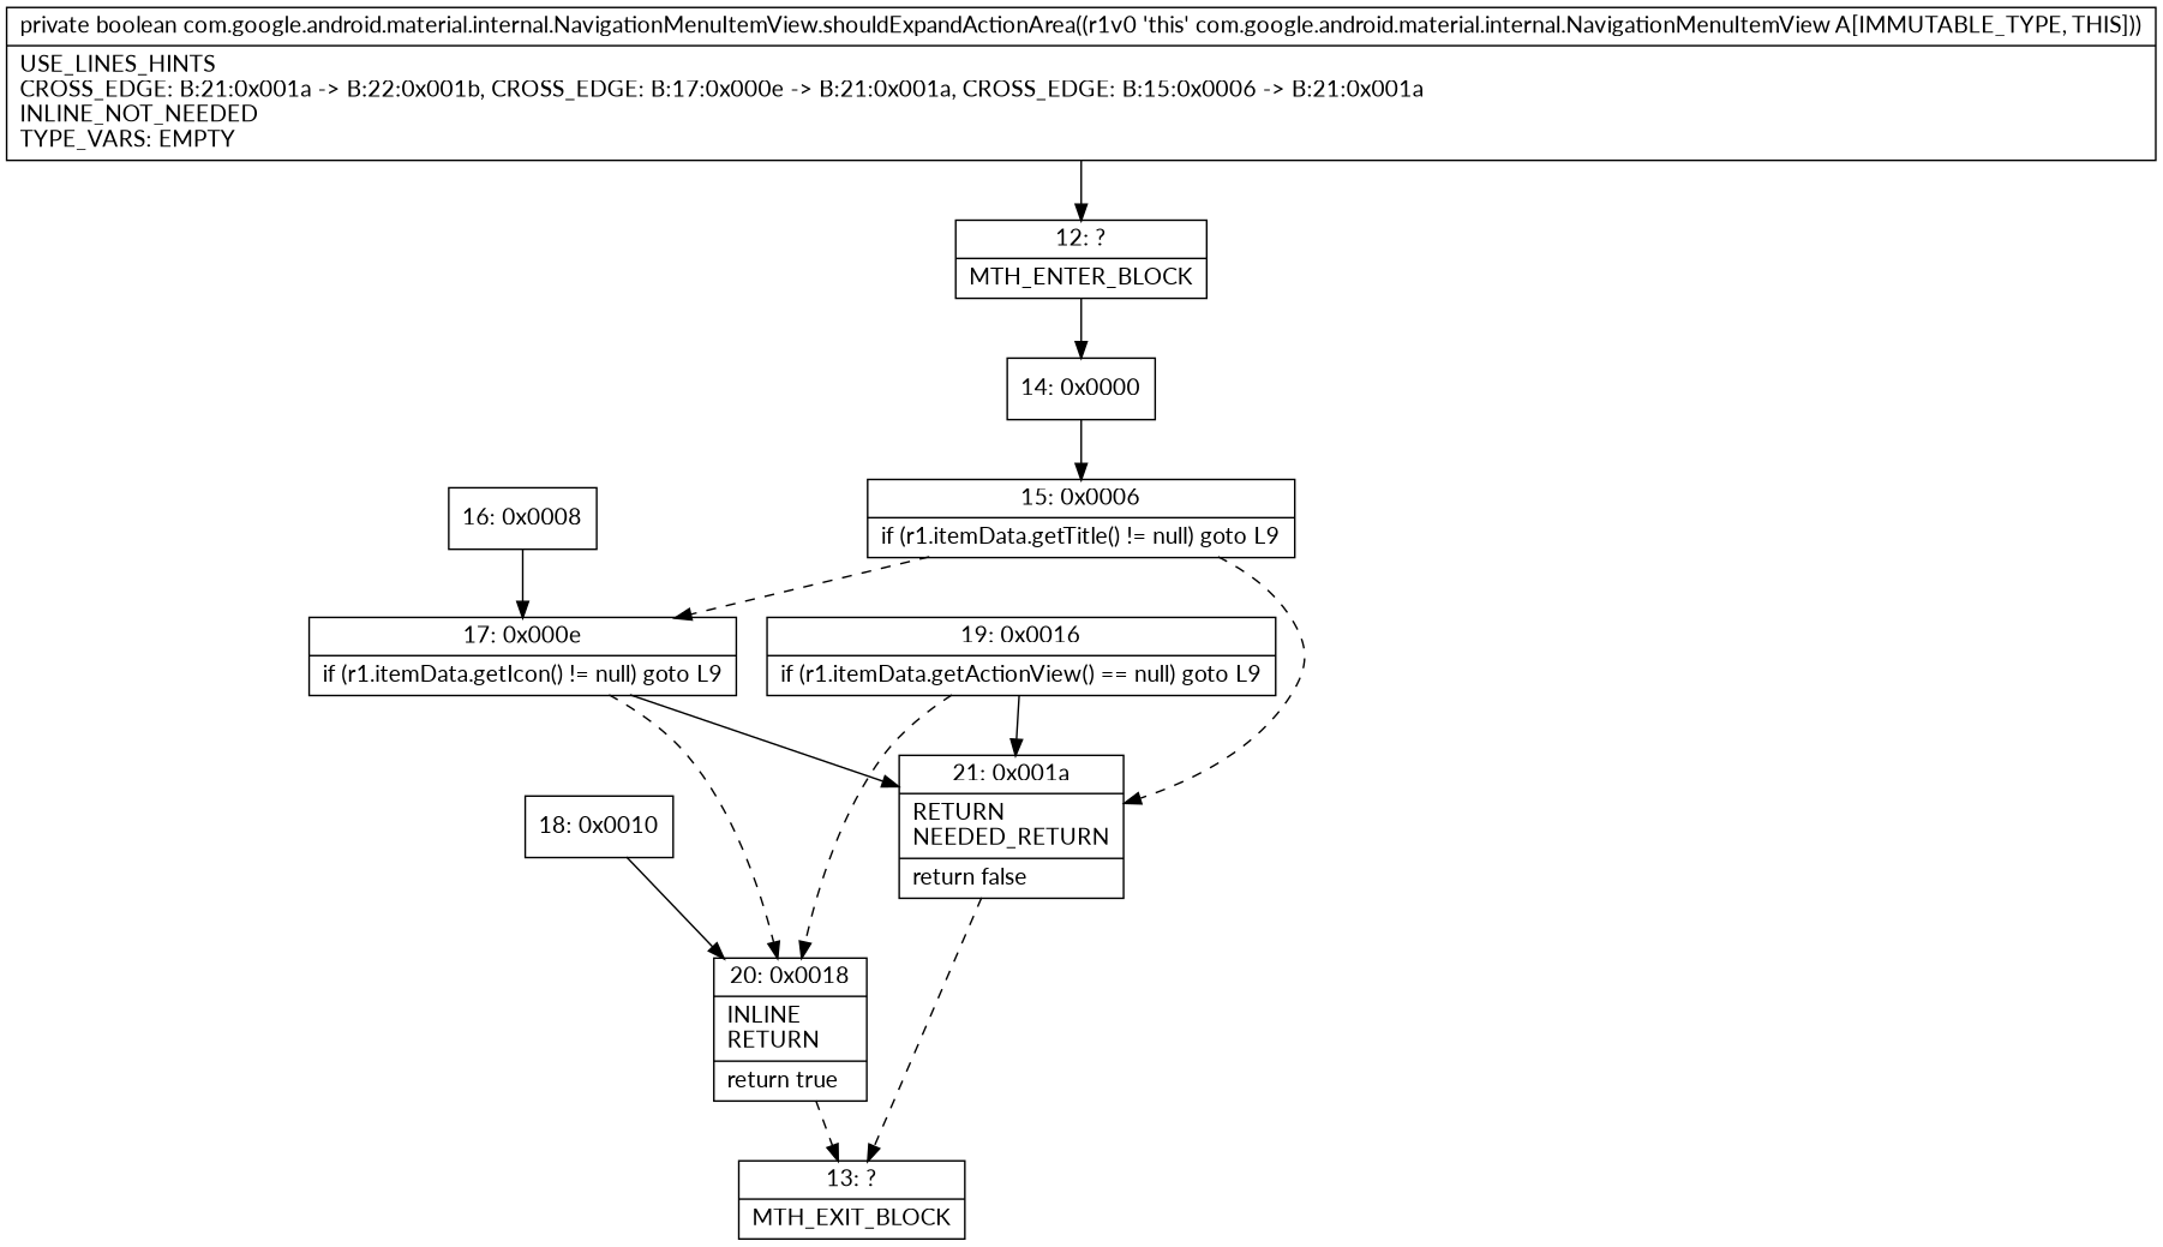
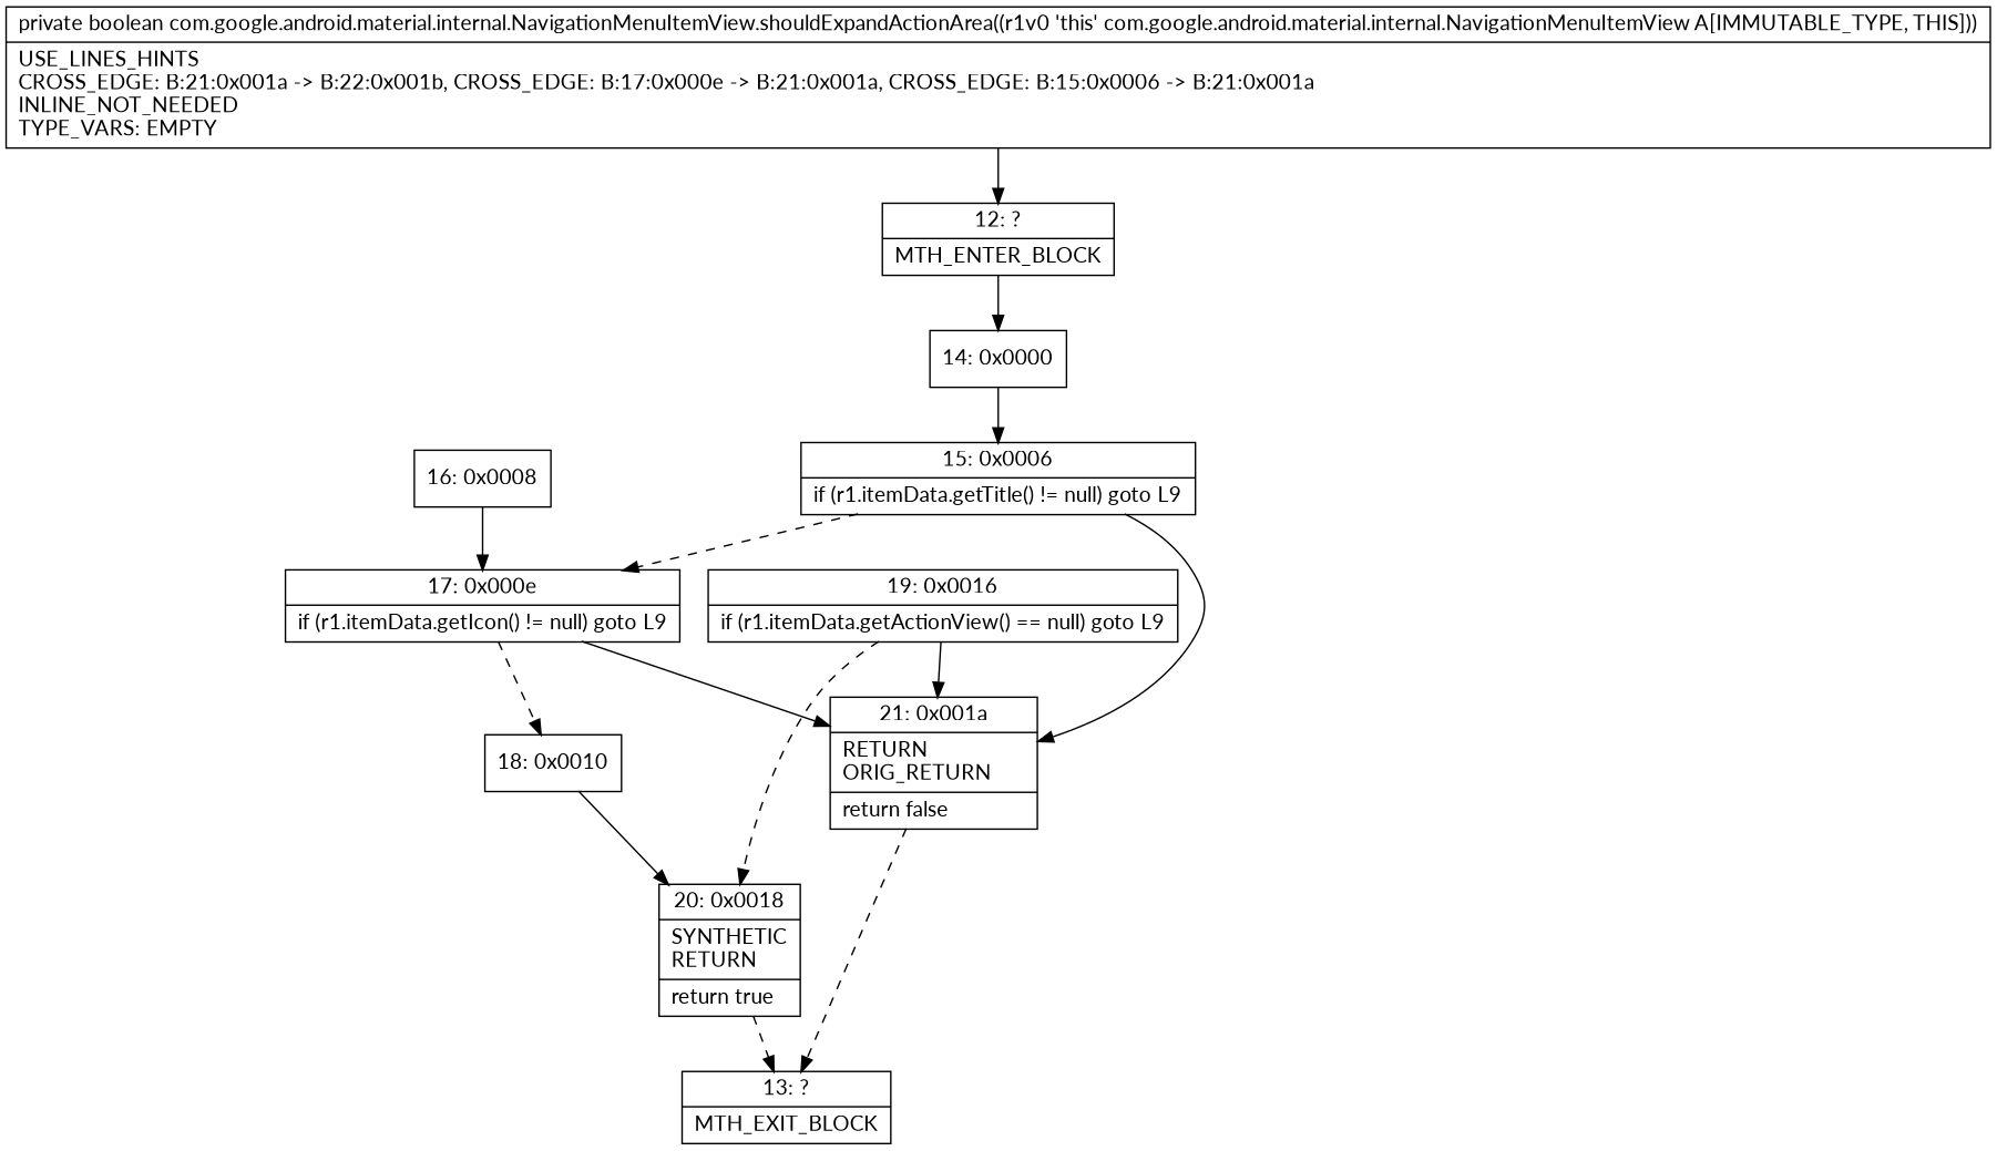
  digraph {
    fontname=Lato
    node [fontname=Lato shape=record]
    edge [fontname=Lato]
    n1 [label="{12\:\ ?|MTH_ENTER_BLOCK\l}"]
    n2 [label="{14\:\ 0x0000}"]
    n3 [label="{15\:\ 0x0006|if (r1.itemData.getTitle() != null) goto L9\l}"]
-   n4 [label="{21\:\ 0x001a|RETURN\lNEEDED_RETURN\l|return false\l}"]
+   n4 [label="{21\:\ 0x001a|RETURN\lORIG_RETURN\l|return false\l}"]
    n5 [label="{17\:\ 0x000e|if (r1.itemData.getIcon() != null) goto L9\l}"]
    n6 [label="{16\:\ 0x0008}"]
    n7 [label="{13\:\ ?|MTH_EXIT_BLOCK\l}"]
    n8 [label="{18\:\ 0x0010}"]
-   n9 [label="{20\:\ 0x0018|INLINE\lRETURN\l|return true\l}"]
+   n9 [label="{20\:\ 0x0018|SYNTHETIC\lRETURN\l|return true\l}"]
    n10 [label="{19\:\ 0x0016|if (r1.itemData.getActionView() == null) goto L9\l}"]
    n11 [label="{private boolean com.google.android.material.internal.NavigationMenuItemView.shouldExpandActionArea((r1v0 'this' com.google.android.material.internal.NavigationMenuItemView A[IMMUTABLE_TYPE, THIS]))  | USE_LINES_HINTS\lCROSS_EDGE: B:21:0x001a \-\> B:22:0x001b, CROSS_EDGE: B:17:0x000e \-\> B:21:0x001a, CROSS_EDGE: B:15:0x0006 \-\> B:21:0x001a\lINLINE_NOT_NEEDED\lTYPE_VARS: EMPTY\l}"]
    n1 -> n2
    n2 -> n3
-   n3 -> n4 [style=dashed]
+   n3 -> n4
    n3 -> n5 [style=dashed]
    n4 -> n7 [style=dashed]
    n5 -> n4
-   n5 -> n9 [style=dashed]
+   n5 -> n8 [style=dashed]
    n6 -> n5
    n8 -> n9
    n9 -> n7 [style=dashed]
    n10 -> n4
    n10 -> n9 [style=dashed]
    n11 -> n1
  }
